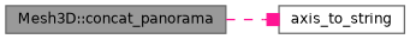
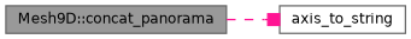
  digraph {
    rankdir=LR
    node [fontname=Helvetica fontsize=10 shape=box style=filled]
-   n1 [color=gray40 fillcolor=grey60 fontcolor=black height=0.2 label="Mesh3D::concat_panorama" width=0.4]
+   n1 [color=gray40 fillcolor=grey60 fontcolor=black height=0.2 label="Mesh9D::concat_panorama" width=0.4]
    n2 [color=grey40 fillcolor=white height=0.2 label=axis_to_string width=0.4]
    n1 -> n2 [color=deeppink fontname=Helvetica fontsize=10 labelfontname=Helvetica labelfontsize=10 style=dashed arrowhead=box]
  }
